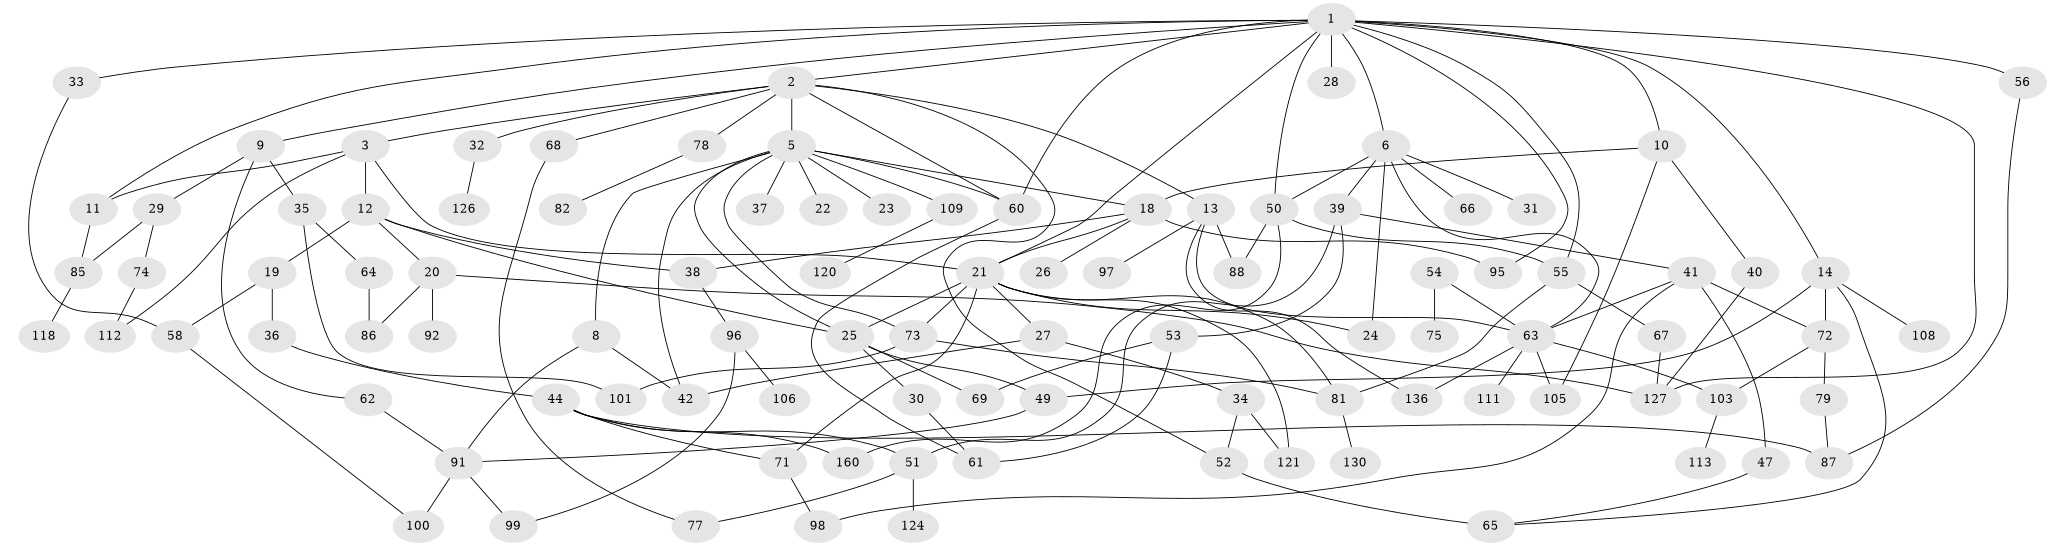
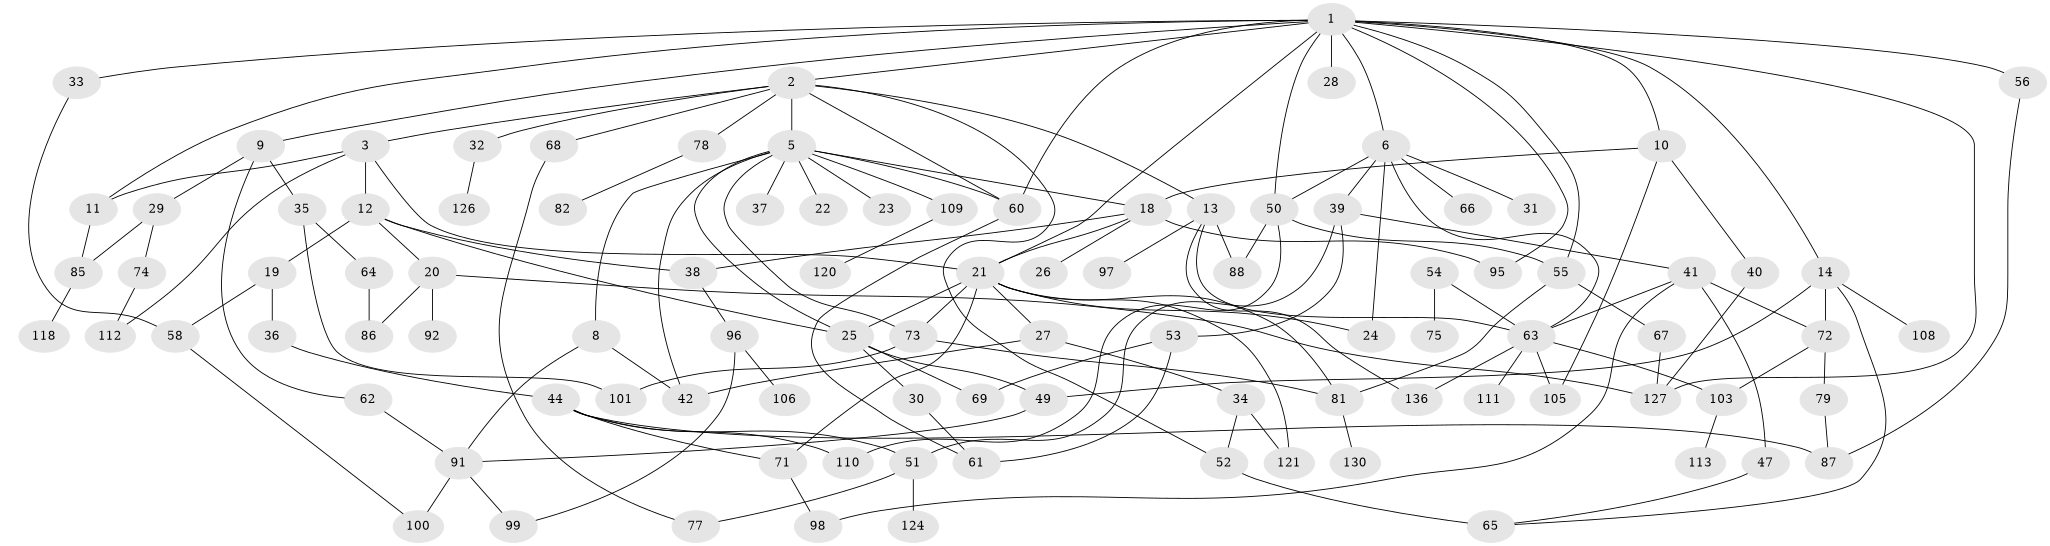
  graph {
    node [color=gray90 style=filled]
    1 [super="+7"]
    2 [super="+4"]
    6 [super="+16"]
    9 [super="+138"]
    10
    11
    14 [super="+104"]
    21 [super="+119"]
    28
    33
    50 [super="+139"]
    55
    56
    60 [super="+114"]
    95
    127 [super="+135"]
    3 [super="+123"]
    5 [super="+17"]
    13 [super="+57"]
    32
    52 [super="+94"]
    68
    78 [super="+129"]
    24 [super="+45"]
    31
    39 [super="+125"]
    63 [super="+80"]
    66
    29 [super="+48"]
    35 [super="+43"]
    62
    18 [super="+137"]
    40
    105
    85
    49 [super="+93"]
    65 [super="+76"]
    72 [super="+116"]
    108
    25 [super="+89"]
    73 [super="+90"]
    27
    71 [super="+122"]
    81 [super="+128"]
    121
    58 [super="+140"]
    88
-   110 [super="+133" label=160]
+   110 [super="+133"]
    67 [super="+83"]
    87
    61 [super="+70"]
    12 [super="+15"]
    112
    8 [super="+46"]
    22 [super="+102"]
    23
    37
    42
    109
    97
    136
    126
    77
    82
    19 [super="+84"]
    20 [super="+132"]
    38
    91
    26
    30
    69 [super="+117"]
    101
    120
    41
    51
    53
    54
    75
    103
    111
    100
    99
    74
    64
    118
    36 [super="+107"]
    86
    92
    96 [super="+134"]
    79
    44 [super="+115"]
    34
    98
    130
    106
    47 [super="+59"]
    124
    113
    1 -- 2
    1 -- 6
    1 -- 9
    1 -- 10
    1 -- 11
    1 -- 14
    1 -- 21
    1 -- 28
    1 -- 33
    1 -- 50
    1 -- 55
    1 -- 56
    1 -- 60
    1 -- 95
    1 -- 127
    2 -- 60
    2 -- 3
    2 -- 5
    2 -- 13
    2 -- 32
    2 -- 52
    2 -- 68
    2 -- 78
    6 -- 50
    6 -- 24
    6 -- 31
    6 -- 39
    6 -- 63
    6 -- 66
    9 -- 29
    9 -- 35
    9 -- 62
    10 -- 18
    10 -- 40
    10 -- 105
    11 -- 85
    14 -- 49
    14 -- 65
    14 -- 72
    14 -- 108
    21 -- 24
    21 -- 25
    21 -- 73
    21 -- 27
    21 -- 71
    21 -- 81
    21 -- 121
    33 -- 58
    50 -- 55
    50 -- 88
    50 -- 110
    55 -- 81
    55 -- 67
    56 -- 87
    60 -- 61
    3 -- 11
    3 -- 21
    3 -- 12
    3 -- 112
    5 -- 60
    5 -- 18
    5 -- 25
    5 -- 73
    5 -- 8
    5 -- 22
    5 -- 23
    5 -- 37
    5 -- 42
    5 -- 109
    13 -- 63
    13 -- 88
    13 -- 97
    13 -- 136
    32 -- 126
    52 -- 65 [weight=2]
    68 -- 77
    78 -- 82
    39 -- 41
    39 -- 51
    39 -- 53
    63 -- 105
    63 -- 136
    63 -- 103
    63 -- 111
    29 -- 85
    29 -- 74
    35 -- 101
    35 -- 64
    62 -- 91
    18 -- 21
    18 -- 95
    18 -- 38
    18 -- 26
    40 -- 127
    85 -- 118
    49 -- 91
    72 -- 103
    72 -- 79
    25 -- 49
    25 -- 30
    25 -- 69
    73 -- 81
    73 -- 101
    27 -- 42
    27 -- 34
    71 -- 98
    81 -- 130
    58 -- 100
    67 -- 127
    12 -- 25
    12 -- 19
    12 -- 20
    12 -- 38
    8 -- 42
    8 -- 91
    109 -- 120
    19 -- 58
    19 -- 36
    20 -- 127
    20 -- 86
    20 -- 92
    38 -- 96
    91 -- 100
    91 -- 99
    30 -- 61
    41 -- 63
    41 -- 72
    41 -- 98
    41 -- 47
    51 -- 77
    51 -- 124
    53 -- 61
    53 -- 69
    54 -- 63
    54 -- 75
    103 -- 113
    74 -- 112
    64 -- 86
    36 -- 44
    96 -- 99
    96 -- 106
    79 -- 87
    44 -- 71
    44 -- 110
    44 -- 87
    44 -- 51
    34 -- 52
    34 -- 121
    47 -- 65
  }
